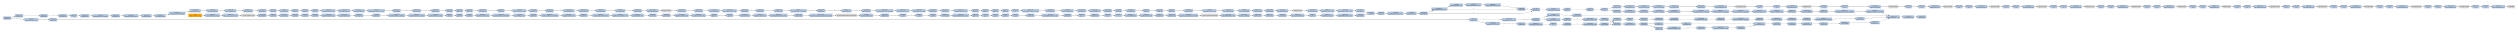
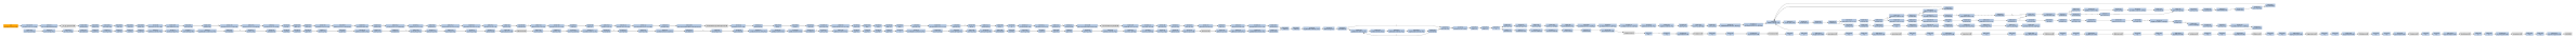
  digraph {
    fontname="EB Garamond"
    rankdir=LR
    node [color=lightsteelblue fillcolor=lightsteelblue fontname="EB Garamond" shape=rectangle style=filled]
    edge [color="#000000" fontname="EB Garamond"]
    n1 [color=lightgrey fillcolor=orange label="start\nsubl $0x1c<UINT8>, %esp"]
    n2 [label="0x00401573\nmovl $0x1<UINT32>, (%esp)"]
    n3 [label="0x0040157a\ncall __set_app_type@msvcrt.dll"]
    n4 [color=lightgrey fillcolor=lightgrey label="__set_app_type@msvcrt.dll"]
    n5 [label="0x00401580\ncall 0x00401180"]
    n6 [label="0x00401180\npushl %ebp"]
    n7 [label="0x00401181\nmovl %esp, %ebp"]
    n8 [label="0x00401183\npushl %edi"]
    n9 [label="0x00401184\npushl %esi"]
    n10 [label="0x00401185\npushl %ebx"]
    n11 [label="0x00401186\nsubl $0x5c<UINT8>, %esp"]
    n12 [label="0x00401189\nmovl 0x004687e0, %eax"]
    n13 [label="0x0040118e\ntestl %eax, %eax"]
    n14 [label="0x00401190\nje 0x004011ae"]
    n15 [label="0x00401192\nmovl $0x0<UINT32>, 0x8(%esp)"]
    n16 [label="0x0040119a\nmovl $0x2<UINT32>, 0x4(%esp)"]
    n17 [label="0x004011a2\nmovl $0x0<UINT32>, (%esp)"]
    n18 [label="0x004011a9\ncall %eax"]
    n19 [label="0x00409190\npushl %esi"]
    n20 [label="0x00409191\npushl %ebx"]
    n21 [label="0x00409192\nsubl $0x14<UINT8>, %esp"]
    n22 [label="0x00409195\ncmpl $0x2<UINT8>, 0x00490044"]
    n23 [label="0x0040919c\nmovl 0x24(%esp), %eax"]
    n24 [label="0x004091a0\nje 0x004091ac"]
    n25 [label="0x004091a2\nmovl $0x2<UINT32>, 0x00490044"]
    n26 [label="0x004091ac\ncmpl $0x2<UINT8>, %eax"]
    n27 [label="0x004091af\nje 0x004091c3"]
    n28 [label="0x004091c3\nmovl $0x492014<UINT32>, %esi"]
    n29 [label="0x004091c8\nsubl $0x492014<UINT32>, %esi"]
    n30 [label="0x004091ce\nsarl $0x2<UINT8>, %esi"]
    n31 [label="0x004091d1\ntestl %esi, %esi"]
    n32 [label="0x004091d3\njle 0x004091b6"]
    n33 [label="0x004091b6\naddl $0x14<UINT8>, %esp"]
    n34 [label="0x004091b9\nmovl $0x1<UINT32>, %eax"]
    n35 [label="0x004091be\npopl %ebx"]
    n36 [label="0x004091bf\npopl %esi"]
    n37 [label="0x004091c0\nret $0xc<UINT16>"]
    n38 [label="0x004011ab\nsubl $0xc<UINT8>, %esp"]
    n39 [label="0x004011ae\nmovl $0x401000<UINT32>, (%esp)"]
    n40 [label="0x004011b5\ncall 0x004143b0"]
    n41 [label="0x004143b0\njmp SetUnhandledExceptionFilter@kernel32.dll"]
    n42 [color=lightgrey fillcolor=lightgrey label="SetUnhandledExceptionFilter@kernel32.dll"]
    n43 [label="0x004011ba\nsubl $0x4<UINT8>, %esp"]
    n44 [label="0x004011bd\ncall 0x00409240"]
    n45 [label="0x00409240\npushfl "]
    n46 [label="0x00409241\npushfl "]
    n47 [label="0x00409242\npopl %eax"]
    n48 [label="0x00409243\nmovl %eax, %edx"]
    n49 [label="0x00409245\nxorl $0x200000<UINT32>, %eax"]
    n50 [label="0x0040924a\npushl %eax"]
    n51 [label="0x0040924b\npopfl "]
    n52 [label="0x0040924c\npushfl "]
    n53 [label="0x0040924d\npopl %eax"]
    n54 [label="0x0040924e\npopfl "]
    n55 [label="0x0040924f\nxorl %edx, %eax"]
    n56 [label="0x00409251\ntestl $0x200000<UINT32>, %eax"]
    n57 [label="0x00409256\nje 0x00409301"]
    n58 [label="0x00409301\nrepz ret"]
    n59 [label="0x004011c2\ncall 0x00409230"]
    n60 [label="0x00409230\nfninit "]
    n61 [label="0x00409232\nret"]
    n62 [label="0x004011c7\nmovl 0x0045f000, %eax"]
    n63 [label="0x004011cc\ntestb $0x2<UINT8>, %al"]
    n64 [label="0x004011ce\nje 0x00401511"]
    n65 [label="0x004011d4\ncall 0x004143b8"]
    n66 [label="0x004143b8\njmp GetCommandLineA@kernel32.dll"]
    n67 [color=lightgrey fillcolor=lightgrey label="GetCommandLineA@kernel32.dll"]
    n68 [label="0x004011d9\norl $0xffffffff<UINT8>, %ecx"]
    n69 [label="0x004011dc\nmovl %esp, -76(%ebp)"]
    n70 [label="0x004011df\nmovl %eax, %esi"]
    n71 [label="0x004011e1\nxorl %eax, %eax"]
    n72 [label="0x004011e3\nmovl %esi, %edi"]
    n73 [label="0x004011e5\nrepnz scasb %es:(%edi), %al"]
    n74 [label="0x004011e7\nnotl %ecx"]
    n75 [label="0x004011e9\nleal 0xf(%ecx,%ecx), %eax"]
    n76 [label="0x004011ed\nandl $0xfffffff0<UINT8>, %eax"]
    n77 [label="0x004011f0\ncall 0x00409920"]
    n78 [label="0x00409920\npushl %ecx"]
    n79 [label="0x00409921\npushl %eax"]
    n80 [label="0x00409922\ncmpl $0x1000<UINT32>, %eax"]
    n81 [label="0x00409927\nleal 0xc(%esp), %ecx"]
    n82 [label="0x0040992b\njb 0x00409942"]
    n83 [label="0x00409942\nsubl %eax, %ecx"]
    n84 [label="0x0040992d\nsubl $0x1000<UINT32>, %ecx"]
    n85 [label="0x00409944\norl $0x0<UINT8>, (%ecx)"]
    n86 [label="0x00409933\norl $0x0<UINT8>, (%ecx)"]
    n87 [label="0x00409947\npopl %eax"]
    n88 [label="0x00409948\npopl %ecx"]
    n89 [label="0x00409949\nret"]
    n90 [label="0x004011f5\nsubl %eax, %esp"]
    n91 [label="0x0040e717\nsubl %eax, %esp"]
    n92 [label="0x004011f7\nleal 0x14(%esp), %eax"]
    n93 [label="0x0040e719\nleal 0xc(%esp), %eax"]
    n94 [label="0x004011fb\nmovl %eax, %edx"]
    n95 [label="0x004011fd\nmovl %eax, -72(%ebp)"]
    n96 [label="0x00401200\nmovl 0x0045f000, %eax"]
    n97 [label="0x00401205\nmovl $0x0<UINT32>, -28(%ebp)"]
    n98 [label="0x0040120c\nmovl $0x0<UINT32>, -60(%ebp)"]
    n99 [label="0x00401213\nmovl $0x0<UINT32>, -64(%ebp)"]
    n100 [label="0x0040121a\nandl $0x40<UINT8>, %eax"]
    n101 [label="0x0040121d\ncmpl $0x1<UINT8>, %eax"]
    n102 [label="0x00401220\nsbbl %eax, %eax"]
    n103 [label="0x00401222\nmovl %eax, -68(%ebp)"]
    n104 [label="0x00401225\nxorl %eax, %eax"]
    n105 [label="0x00401227\nandl $0xffffc000<UINT32>, -68(%ebp)"]
    n106 [label="0x0040122e\naddl $0x4010<UINT32>, -68(%ebp)"]
    n107 [label="0x00401235\naddl $0x1<UINT8>, %esi"]
    n108 [label="0x00401238\nmovzbl -1(%esi), %ebx"]
    n109 [label="0x0040123c\nmovsbl %bl, %ecx"]
+   n110 [label="0x0040123f\ntestl %ecx, %ecx"]
    n111 [label="0x00401241\nje 0x00401336"]
    n112 [label="0x00401247\ncmpb $0x3f<UINT8>, %bl"]
    n113 [label="0x00401336\ntestl %eax, %eax"]
    n114 [label="0x0040124a\nje 0x00401500"]
    n115 [label="0x00401338\nje 0x0040155d"]
    n116 [label="0x00401250\njg 0x004012c0"]
    n117 [label="0x00401252\ncmpb $0x27<UINT8>, %bl"]
    n118 [label="0x004012c0\ncmpb $0x5c<UINT8>, %bl"]
    n119 [label="0x00401255\nje 0x004014b8"]
    n120 [label="0x004012c3\nje 0x004014b0"]
    n121 [label="0x0040125b\ncmpb $0x2a<UINT8>, %bl"]
    n122 [label="0x0040125e\nnop "]
    n123 [label="0x00401260\nje 0x00401500"]
    n124 [label="0x00401266\ncmpb $0x22<UINT8>, %bl"]
    n125 [label="0x00401269\njne 0x00401422"]
    n126 [label="0x0040126f\nmovl %eax, %ebx"]
    n127 [label="0x00401422\ntestl %eax, %eax"]
    n128 [label="0x00401271\nsarl %ebx"]
    n129 [label="0x00401424\nleal (%edx,%eax), %edi"]
    n130 [label="0x00401273\nje 0x00401556"]
    n131 [label="0x00401556\nmovl %edx, %ebx"]
    n132 [label="0x00401558\njmp 0x0040128b"]
    n133 [label="0x0040128b\ntestb $0x1<UINT8>, %al"]
    n134 [label="0x0040128d\njne 0x004012a5"]
    n135 [label="0x0040128f\ncmpl $0x27<UINT8>, -60(%ebp)"]
    n136 [label="0x00401293\nje 0x004012a5"]
    n137 [label="0x00401295\nxorl %ecx, -60(%ebp)"]
    n138 [label="0x00401298\nmovl %ebx, %edx"]
    n139 [label="0x0040129a\nxorl %eax, %eax"]
    n140 [label="0x0040129c\nmovl $0x1<UINT32>, -64(%ebp)"]
    n141 [label="0x004012a3\njmp 0x00401235"]
    n142 [label="0x004012c9\ncmpb $0x7f<UINT8>, %bl"]
    n143 [label="0x004014b0\naddl $0x1<UINT8>, %eax"]
    n144 [label="0x004012cc\nje 0x00401500"]
    n145 [label="0x004014b3\njmp 0x00401235"]
    n146 [label="0x004012d2\ncmpb $0x5b<UINT8>, %bl"]
    n147 [label="0x004012d5\njne 0x00401422"]
    n148 [label="0x00401427\nje 0x0040154f"]
    n149 [label="0x0040154f\nmovl %edx, %edi"]
    n150 [label="0x0040142d\nleal (%esi), %esi"]
    n151 [label="0x00401551\njmp 0x0040143b"]
    n152 [label="0x00401430\naddl $0x1<UINT8>, %edx"]
    n153 [label="0x0040143b\nmovl -60(%ebp), %eax"]
    n154 [label="0x0040143e\ntestl %eax, %eax"]
    n155 [label="0x00401440\njne 0x00401495"]
    n156 [label="0x00401495\nleal 0x1(%edi), %edx"]
    n157 [label="0x00401498\nxorl %eax, %eax"]
    n158 [label="0x0040149a\nmovb %bl, (%edi)"]
    n159 [label="0x0040149c\njmp 0x00401235"]
    n160 [label="0x00401433\ncmpl %edi, %edx"]
    n161 [label="0x00401435\nmovb $0x5c<UINT8>, -1(%edx)"]
    n162 [label="0x00401439\njne 0x00401430"]
    n163 [label="0x0040155d\nmovl %edx, %eax"]
    n164 [label="0x0040155f\nnop "]
    n165 [label="0x00401560\njmp 0x0040134b"]
    n166 [label="0x0040134b\ncmpl $0x0<UINT8>, -64(%ebp)"]
    n167 [label="0x0040134f\njne 0x00401356"]
    n168 [label="0x00401356\nmovb $0x0<UINT8>, (%eax)"]
    n169 [label="0x00401359\nleal -40(%ebp), %eax"]
    n170 [label="0x0040135c\nmovl %eax, 0xc(%esp)"]
    n171 [label="0x00401360\nmovl $0x0<UINT32>, 0x8(%esp)"]
-   n172 [label="0x00401368\nmovl -68(%ebp), %eax"]
    n173 [label="0x0040136b\nmovl %eax, 0x4(%esp)"]
    n174 [label="0x0040136f\nmovl -72(%ebp), %eax"]
    n175 [label="0x00401372\nmovl %eax, (%esp)"]
    n176 [label="0x00401375\ncall 0x0040ece0"]
    n177 [label="0x0040ece0\npushl %ebp"]
    n178 [label="0x0040ece1\nmovl %esp, %ebp"]
    n179 [label="0x0040ece3\npushl %edi"]
    n180 [label="0x0040ece4\npushl %esi"]
    n181 [label="0x0040ece5\npushl %ebx"]
    n182 [label="0x0040ece6\nsubl $0x1c<UINT8>, %esp"]
    n183 [label="0x0040ece9\nmovl 0x14(%ebp), %esi"]
    n184 [label="0x0040ecec\nmovl 0x8(%ebp), %ebx"]
    n185 [label="0x0040ecef\ncmpl $0x468e7e<UINT32>, (%esi)"]
    n186 [label="0x0040ecf5\nje 0x0040ed04"]
    n187 [label="0x0040ecf7\nmovl %esi, %eax"]
    n188 [label="0x0040ecf9\ncall 0x0040e340"]
    n189 [label="0x0040e340\npushl %ebp"]
    n190 [label="0x0040e341\npushl %edi"]
    n191 [label="0x0040e342\npushl %esi"]
    n192 [label="0x0040e343\nmovl %eax, %esi"]
    n193 [label="0x0040e345\npushl %ebx"]
    n194 [label="0x0040e346\nsubl $0x1c<UINT8>, %esp"]
    n195 [label="0x0040e349\ntestl %eax, %eax"]
    n196 [label="0x0040e34b\nje 0x0040e394"]
    n197 [label="0x0040e34d\nmovl 0xc(%eax), %eax"]
    n198 [label="0x0040e350\nleal 0x1(%eax), %edi"]
    n199 [label="0x0040e353\nleal (,%edi,4), %ebp"]
    n200 [label="0x0040e35a\nmovl %ebp, (%esp)"]
    n201 [label="0x0040e35d\ncall 0x00414280"]
    n202 [label="0x00414280\njmp malloc@msvcrt.dll"]
    n203 [color=lightgrey fillcolor=lightgrey label="malloc@msvcrt.dll"]
    n204 [label="0x0040e362\nmovl %eax, %ebx"]
    n205 [label="0x0040e364\ntestl %ebx, %ebx"]
    n206 [label="0x0040e366\nmovl %eax, 0x8(%esi)"]
    n207 [label="0x0040e369\nmovl $0x3<UINT32>, %eax"]
    n208 [label="0x0040e36e\nje 0x0040e396"]
    n209 [label="0x0040e370\ntestl %edi, %edi"]
    n210 [label="0x0040e372\nmovl %edi, %edx"]
    n211 [label="0x0040e374\nmovl $0x0<UINT32>, 0x4(%esi)"]
    n212 [label="0x0040e37b\njle 0x0040e394"]
    n213 [label="0x0040e37d\nleal -4(%ebp), %ecx"]
    n214 [label="0x0040e380\njmp 0x0040e385"]
    n215 [label="0x0040e385\nmovl $0x0<UINT32>, (%ebx,%ecx)"]
    n216 [label="0x0040e38c\nsubl $0x4<UINT8>, %ecx"]
    n217 [label="0x0040e38f\nsubl $0x1<UINT8>, %edx"]
    n218 [label="0x0040e392\njne 0x0040e382"]
    n219 [label="0x0040e394\nxorl %eax, %eax"]
    n220 [label="0x0040e396\naddl $0x1c<UINT8>, %esp"]
    n221 [label="0x0040e399\npopl %ebx"]
    n222 [label="0x0040e39a\npopl %esi"]
    n223 [label="0x0040e39b\npopl %edi"]
    n224 [label="0x0040e39c\npopl %ebp"]
    n225 [label="0x0040e39d\nret"]
    n226 [label="0x0040ecfe\nmovl $0x468e7e<UINT32>, (%esi)"]
    n227 [label="0x0040ed04\nmovl %esi, (%esp)"]
    n228 [label="0x0040ed07\nmovl 0x10(%ebp), %ecx"]
    n229 [label="0x0040ed0a\nmovl %ebx, %eax"]
    n230 [label="0x0040ed0c\nmovl 0xc(%ebp), %edx"]
    n231 [label="0x0040ed0f\ncall 0x0040e6f0"]
    n232 [label="0x0040e6f0\npushl %ebp"]
    n233 [label="0x0040e6f1\nmovl %esp, %ebp"]
    n234 [label="0x0040e6f3\npushl %edi"]
    n235 [label="0x0040e6f4\npushl %esi"]
    n236 [label="0x0040e6f5\npushl %ebx"]
    n237 [label="0x0040e6f6\nmovl %eax, %ebx"]
    n238 [label="0x0040e6f8\nsubl $0x6c<UINT8>, %esp"]
    n239 [label="0x0040e6fb\nmovl %edx, -48(%ebp)"]
    n240 [label="0x0040e6fe\nmovl %ecx, -88(%ebp)"]
    n241 [label="0x0040e701\nmovl %eax, (%esp)"]
    n242 [label="0x0040e704\ncall 0x004141e8"]
    n243 [label="0x004141e8\njmp strlen@msvcrt.dll"]
    n244 [color=lightgrey fillcolor=lightgrey label="strlen@msvcrt.dll"]
    n245 [label="0x0040e709\nleal 0x1(%eax), %edx"]
    n246 [label="0x0040e70c\naddl $0x10<UINT8>, %eax"]
    n247 [label="0x0040e70f\nandl $0xfffffff0<UINT8>, %eax"]
    n248 [label="0x0040e712\ncall 0x00409920"]
    n249 [label="0x00409936\nsubl $0x1000<UINT32>, %eax"]
    n250 [label="0x0040e71d\nmovl %edx, 0x8(%esp)"]
    n251 [label="0x0040e721\nmovl %ebx, 0x4(%esp)"]
    n252 [label="0x0040e726\nmovl %eax, (%esp)"]
    n253 [label="0x0040e728\ncall 0x004141f8"]
    n254 [label="0x004141f8\njmp memcpy@msvcrt.dll"]
    n255 [color=lightgrey fillcolor=lightgrey label="memcpy@msvcrt.dll"]
    n256 [label="0x004141fe\nnop "]
    n257 [label="0x004141ff\nnop "]
    n258 [label="0x00414200\njmp fread@msvcrt.dll"]
    n259 [color=lightgrey fillcolor=lightgrey label="fread@msvcrt.dll"]
    n260 [label="0x00414206\nnop "]
    n261 [label="0x00414207\nnop "]
    n262 [label="0x00414208\njmp fwrite@msvcrt.dll"]
    n263 [color=lightgrey fillcolor=lightgrey label="fwrite@msvcrt.dll"]
    n264 [label="0x0041420e\nnop "]
    n265 [label="0x0041420f\nnop "]
    n266 [label="0x00414210\njmp getwc@msvcrt.dll"]
    n267 [color=lightgrey fillcolor=lightgrey label="getwc@msvcrt.dll"]
    n268 [label="0x00414216\nnop "]
    n269 [label="0x00414217\nnop "]
    n270 [label="0x00414218\njmp putwc@msvcrt.dll"]
    n271 [color=lightgrey fillcolor=lightgrey label="putwc@msvcrt.dll"]
    n272 [label="0x0041421e\nnop "]
    n273 [label="0x0041421f\nnop "]
    n274 [label="0x00414220\njmp ungetc@msvcrt.dll"]
    n275 [color=lightgrey fillcolor=lightgrey label="ungetc@msvcrt.dll"]
    n276 [label="0x00414226\nnop "]
    n277 [label="0x00414227\nnop "]
    n278 [label="0x00414228\njmp _filbuf@msvcrt.dll"]
    n279 [color=lightgrey fillcolor=lightgrey label="_filbuf@msvcrt.dll"]
    n280 [label="0x0041422e\nnop "]
    n281 [label="0x0041422f\nnop "]
    n282 [label="0x00414230\njmp fflush@msvcrt.dll"]
    n283 [color=lightgrey fillcolor=lightgrey label="fflush@msvcrt.dll"]
    n284 [label="0x00414236\nnop "]
    n285 [label="0x00414237\nnop "]
    n286 [label="0x00414238\njmp fseek@msvcrt.dll"]
    n287 [color=lightgrey fillcolor=lightgrey label="fseek@msvcrt.dll"]
    n288 [label="0x0041423e\nnop "]
    n289 [label="0x0041423f\nnop "]
    n290 [label="0x00414240\njmp ftell@msvcrt.dll"]
    n291 [color=lightgrey fillcolor=lightgrey label="ftell@msvcrt.dll"]
    n292 [label="0x00414246\nnop "]
    n293 [label="0x00414247\nnop "]
    n294 [label="0x00414248\njmp ungetwc@msvcrt.dll"]
    n295 [color=lightgrey fillcolor=lightgrey label="ungetwc@msvcrt.dll"]
    n296 [label="0x0041424e\nnop "]
    n297 [label="0x0041424f\nnop "]
    n298 [label="0x00414250\njmp _flsbuf@msvcrt.dll"]
    n299 [color=lightgrey fillcolor=lightgrey label="_flsbuf@msvcrt.dll"]
    n300 [label="0x00414256\nnop "]
    n301 [label="0x00414257\nnop "]
    n302 [label="0x00414258\njmp abort@msvcrt.dll"]
    n303 [color=lightgrey fillcolor=lightgrey label="abort@msvcrt.dll"]
    n304 [label="0x0041425e\nnop "]
    n305 [label="0x0041425f\nnop "]
    n306 [label="0x00414260\njmp setlocale@msvcrt.dll"]
    n307 [color=lightgrey fillcolor=lightgrey label="setlocale@msvcrt.dll"]
    n308 [label="0x00414266\nnop "]
    n309 [label="0x00414267\nnop "]
    n310 [label="0x00414268\njmp strcmp@msvcrt.dll"]
    n311 [color=lightgrey fillcolor=lightgrey label="strcmp@msvcrt.dll"]
    n312 [label="0x0041426e\nnop "]
    n313 [label="0x0041426f\nnop "]
    n314 [label="0x00414270\njmp memcmp@msvcrt.dll"]
    n315 [color=lightgrey fillcolor=lightgrey label="0x00000000"]
    n316 [label="0x0040993b\ncmpl $0x1000<UINT32>, %eax"]
    n317 [label="0x00409940\nja 0x0040992d"]
    n1 -> n2
    n2 -> n3
    n3 -> n4
    n4 -> n5
    n5 -> n6
    n6 -> n7
    n7 -> n8
    n8 -> n9
    n9 -> n10
    n10 -> n11
    n11 -> n12
    n12 -> n13
    n13 -> n14
    n14 -> n15 [label=F]
    n15 -> n16
    n16 -> n17
    n17 -> n18
    n18 -> n19
    n19 -> n20
    n20 -> n21
    n21 -> n22
    n22 -> n23
    n23 -> n24
    n24 -> n25 [label=F]
    n25 -> n26
    n26 -> n27
    n27 -> n28 [label=T]
    n28 -> n29
    n29 -> n30
    n30 -> n31
    n31 -> n32
    n32 -> n33 [label=T]
    n33 -> n34
    n34 -> n35
    n35 -> n36
    n36 -> n37
    n37 -> n38
    n38 -> n39
    n39 -> n40
    n40 -> n41
    n41 -> n42
    n42 -> n43
    n43 -> n44
    n44 -> n45
    n45 -> n46
    n46 -> n47
    n47 -> n48
    n48 -> n49
    n49 -> n50
    n50 -> n51
    n51 -> n52
    n52 -> n53
    n53 -> n54
    n54 -> n55
    n55 -> n56
    n56 -> n57
    n57 -> n58 [label=T]
    n58 -> n59
    n59 -> n60
    n60 -> n61
    n61 -> n62
    n62 -> n63
    n63 -> n64
    n64 -> n65 [label=F]
    n65 -> n66
    n66 -> n67
    n67 -> n68
    n68 -> n69
    n69 -> n70
    n70 -> n71
    n71 -> n72
    n72 -> n73
    n73 -> n74
    n74 -> n75
    n75 -> n76
    n76 -> n77
    n77 -> n78
    n78 -> n79
    n79 -> n80
    n80 -> n81
    n81 -> n82
    n82 -> n83 [label=T]
    n82 -> n84 [label=F]
    n83 -> n85
    n84 -> n86
    n85 -> n87
    n86 -> n249
    n87 -> n88
    n88 -> n89
    n89 -> n90
    n89 -> n91
    n90 -> n92
    n91 -> n93
    n92 -> n94
    n93 -> n250
    n94 -> n95
    n95 -> n96
    n96 -> n97
    n97 -> n98
    n98 -> n99
    n99 -> n100
    n100 -> n101
    n101 -> n102
    n102 -> n103
    n103 -> n104
    n104 -> n105
    n105 -> n106
    n106 -> n107
    n107 -> n108
    n108 -> n109
+   n109 -> n110
+   n110 -> n111
    n111 -> n112 [label=F]
    n111 -> n113 [label=T]
    n112 -> n114
    n113 -> n115
    n114 -> n116 [label=F]
    n115 -> n163 [label=T]
    n116 -> n117 [label=F]
    n116 -> n118 [label=T]
    n117 -> n119
    n118 -> n120
    n119 -> n121 [label=F]
    n120 -> n142 [label=F]
    n120 -> n143 [label=T]
    n121 -> n122
    n122 -> n123
    n123 -> n124 [label=F]
    n124 -> n125
    n125 -> n126 [label=F]
    n125 -> n127 [label=T]
    n126 -> n128
    n127 -> n129
    n128 -> n130
    n129 -> n148
    n130 -> n131 [label=T]
    n131 -> n132
    n132 -> n133
    n133 -> n134
    n134 -> n135 [label=F]
    n135 -> n136
    n136 -> n137 [label=F]
    n137 -> n138
    n138 -> n139
    n139 -> n140
    n140 -> n141
    n141 -> n107
    n142 -> n144
    n143 -> n145
    n144 -> n146 [label=F]
    n145 -> n107
    n146 -> n147
    n147 -> n127 [label=T]
    n148 -> n149 [label=T]
    n148 -> n150 [label=F]
    n149 -> n151
    n150 -> n152
    n151 -> n153
    n152 -> n160
    n153 -> n154
    n154 -> n155
    n155 -> n156 [label=T]
    n156 -> n157
    n157 -> n158
    n158 -> n159
    n159 -> n107
    n160 -> n161
    n161 -> n162
    n162 -> n153 [label=F]
    n163 -> n164
    n164 -> n165
    n165 -> n166
    n166 -> n167
    n167 -> n168 [label=T]
    n168 -> n169
    n169 -> n170
    n170 -> n171
-   n171 -> n172
-   n172 -> n173
    n173 -> n174
    n174 -> n175
    n175 -> n176
    n176 -> n177
    n177 -> n178
    n178 -> n179
    n179 -> n180
    n180 -> n181
    n181 -> n182
    n182 -> n183
    n183 -> n184
    n184 -> n185
    n185 -> n186
    n186 -> n187 [label=F]
    n187 -> n188
    n188 -> n189
    n189 -> n190
    n190 -> n191
    n191 -> n192
    n192 -> n193
    n193 -> n194
    n194 -> n195
    n195 -> n196
    n196 -> n197 [label=F]
    n197 -> n198
    n198 -> n199
    n199 -> n200
    n200 -> n201
    n201 -> n202
    n202 -> n203
    n203 -> n204
    n204 -> n205
    n205 -> n206
    n206 -> n207
    n207 -> n208
    n208 -> n209 [label=F]
    n209 -> n210
    n210 -> n211
    n211 -> n212
    n212 -> n213 [label=F]
    n213 -> n214
    n214 -> n215
    n215 -> n216
    n216 -> n217
    n217 -> n218
    n218 -> n219 [label=F]
    n219 -> n220
    n220 -> n221
    n221 -> n222
    n222 -> n223
    n223 -> n224
    n224 -> n225
    n225 -> n226
    n226 -> n227
    n227 -> n228
    n228 -> n229
    n229 -> n230
    n230 -> n231
    n231 -> n232
    n232 -> n233
    n233 -> n234
    n234 -> n235
    n235 -> n236
    n236 -> n237
    n237 -> n238
    n238 -> n239
    n239 -> n240
    n240 -> n241
    n241 -> n242
    n242 -> n243
    n243 -> n244
    n244 -> n245
    n245 -> n246
    n246 -> n247
    n247 -> n248
    n248 -> n78
    n249 -> n316
    n250 -> n251
    n251 -> n252
    n252 -> n253
    n253 -> n254
    n254 -> n255
    n255 -> n256
    n256 -> n257
    n257 -> n258
    n258 -> n259
    n259 -> n260
    n260 -> n261
    n261 -> n262
    n262 -> n263
    n263 -> n264
    n264 -> n265
    n265 -> n266
    n266 -> n267
    n267 -> n268
    n268 -> n269
    n269 -> n270
    n270 -> n271
    n271 -> n272
    n272 -> n273
    n273 -> n274
    n274 -> n275
    n275 -> n276
    n276 -> n277
    n277 -> n278
    n278 -> n279
    n279 -> n280
    n280 -> n281
    n281 -> n282
    n282 -> n283
    n283 -> n284
    n284 -> n285
    n285 -> n286
    n286 -> n287
    n287 -> n288
    n288 -> n289
    n289 -> n290
    n290 -> n291
    n291 -> n292
    n292 -> n293
    n293 -> n294
    n294 -> n295
    n295 -> n296
    n296 -> n297
    n297 -> n298
    n298 -> n299
    n299 -> n300
    n300 -> n301
    n301 -> n302
    n302 -> n303
    n303 -> n304
    n304 -> n305
    n305 -> n306
    n306 -> n307
    n307 -> n308
    n308 -> n309
    n309 -> n310
    n310 -> n311
    n311 -> n312
    n312 -> n313
    n313 -> n314
    n314 -> n315
    n316 -> n317
    n317 -> n83 [label=F]
    n317 -> n84 [label=T]
  }
